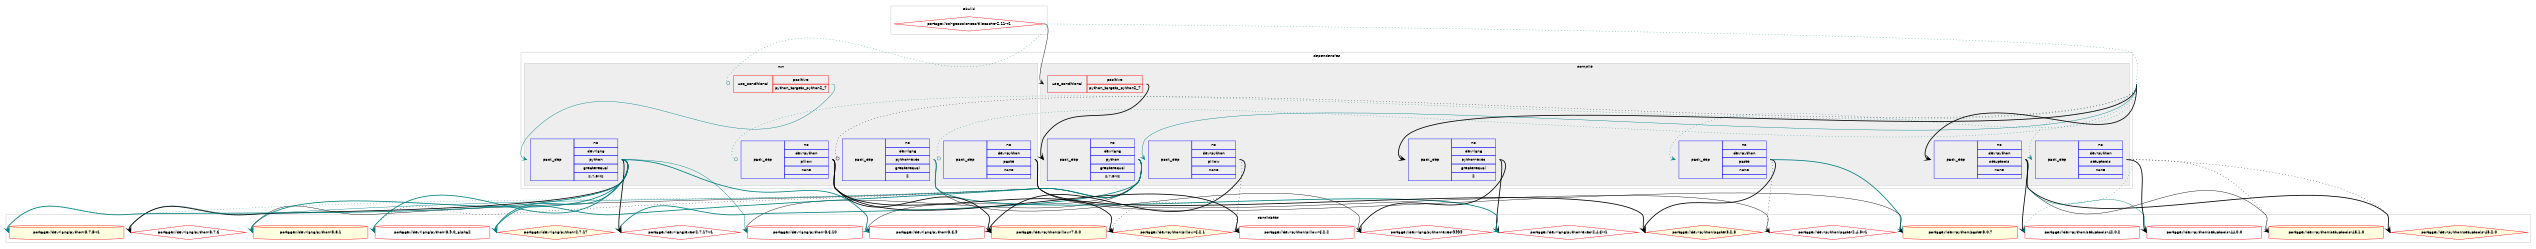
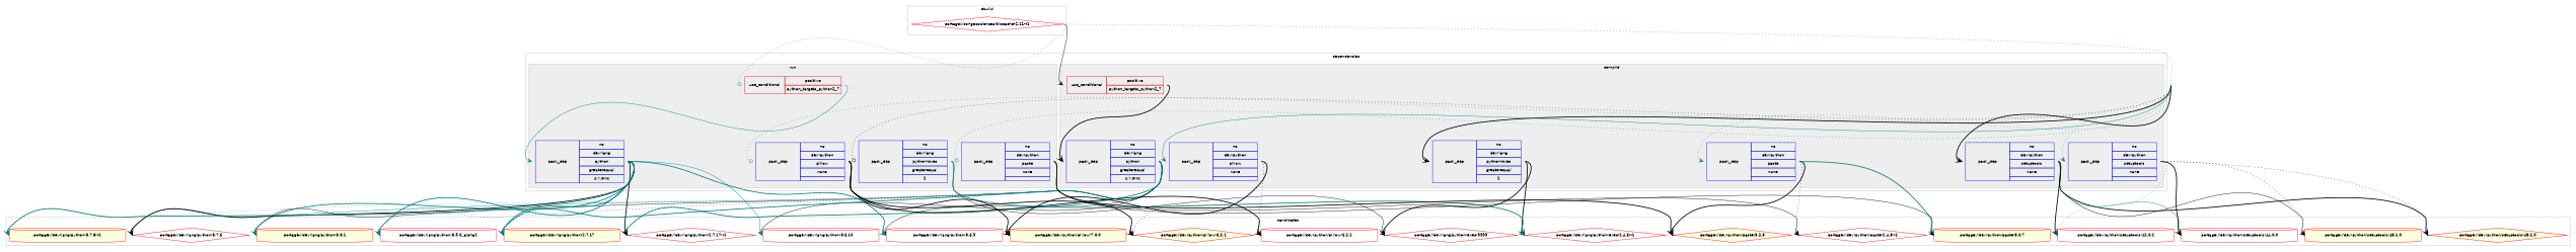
  digraph {
    compound=true
    concentrate=true
    fontname=Helvetica
    fontsize=10
    newrank=true
    rankdir=TB
    ranksep=1.5
    node [color=red fontname=Helvetica fontsize=10 shape=none style=filled]
    edge [arrowhead=vee color=black headport=w style=bold tailport=e weight=100]
    n1 [fillcolor=white label="portage://sci-geosciences/tilecache-2.11-r1" shape=diamond width=4]
    n2 [color=blue label=<<TABLE BORDER="0" CELLBORDER="1" CELLSPACING="0" CELLPADDING="4" WIDTH="220"><TR><TD ROWSPAN="6" CELLPADDING="30">pack_dep</TD></TR><TR><TD WIDTH="110">no</TD></TR><TR><TD>dev-lang</TD></TR><TR><TD>python</TD></TR><TR><TD>greaterequal</TD></TR><TR><TD>2.7.5-r2</TD></TR></TABLE>> style=""]
    n3 [label=<<TABLE BORDER="0" CELLBORDER="1" CELLSPACING="0" CELLPADDING="4"><TR><TD ROWSPAN="3" CELLPADDING="10">use_conditional</TD></TR><TR><TD>positive</TD></TR><TR><TD>python_targets_python2_7</TD></TR></TABLE>> style=""]
    n4 [color=blue label=<<TABLE BORDER="0" CELLBORDER="1" CELLSPACING="0" CELLPADDING="4" WIDTH="220"><TR><TD ROWSPAN="6" CELLPADDING="30">pack_dep</TD></TR><TR><TD WIDTH="110">no</TD></TR><TR><TD>dev-lang</TD></TR><TR><TD>python-exec</TD></TR><TR><TD>greaterequal</TD></TR><TR><TD>2</TD></TR></TABLE>> style=""]
    n5 [color=blue label=<<TABLE BORDER="0" CELLBORDER="1" CELLSPACING="0" CELLPADDING="4" WIDTH="220"><TR><TD ROWSPAN="6" CELLPADDING="30">pack_dep</TD></TR><TR><TD WIDTH="110">no</TD></TR><TR><TD>dev-python</TD></TR><TR><TD>paste</TD></TR><TR><TD>none</TD></TR><TR><TD></TD></TR></TABLE>> style=""]
    n6 [color=blue label=<<TABLE BORDER="0" CELLBORDER="1" CELLSPACING="0" CELLPADDING="4" WIDTH="220"><TR><TD ROWSPAN="6" CELLPADDING="30">pack_dep</TD></TR><TR><TD WIDTH="110">no</TD></TR><TR><TD>dev-python</TD></TR><TR><TD>pillow</TD></TR><TR><TD>none</TD></TR><TR><TD></TD></TR></TABLE>> style=""]
    n7 [color=blue label=<<TABLE BORDER="0" CELLBORDER="1" CELLSPACING="0" CELLPADDING="4" WIDTH="220"><TR><TD ROWSPAN="6" CELLPADDING="30">pack_dep</TD></TR><TR><TD WIDTH="110">no</TD></TR><TR><TD>dev-python</TD></TR><TR><TD>setuptools</TD></TR><TR><TD>none</TD></TR><TR><TD></TD></TR></TABLE>> style=""]
    n8 [color=blue label=<<TABLE BORDER="0" CELLBORDER="1" CELLSPACING="0" CELLPADDING="4" WIDTH="220"><TR><TD ROWSPAN="6" CELLPADDING="30">pack_dep</TD></TR><TR><TD WIDTH="110">no</TD></TR><TR><TD>dev-python</TD></TR><TR><TD>setuptools</TD></TR><TR><TD>none</TD></TR><TR><TD></TD></TR></TABLE>> style=""]
    n9 [color=blue label=<<TABLE BORDER="0" CELLBORDER="1" CELLSPACING="0" CELLPADDING="4" WIDTH="220"><TR><TD ROWSPAN="6" CELLPADDING="30">pack_dep</TD></TR><TR><TD WIDTH="110">no</TD></TR><TR><TD>dev-lang</TD></TR><TR><TD>python</TD></TR><TR><TD>greaterequal</TD></TR><TR><TD>2.7.5-r2</TD></TR></TABLE>> style=""]
    n10 [label=<<TABLE BORDER="0" CELLBORDER="1" CELLSPACING="0" CELLPADDING="4"><TR><TD ROWSPAN="3" CELLPADDING="10">use_conditional</TD></TR><TR><TD>positive</TD></TR><TR><TD>python_targets_python2_7</TD></TR></TABLE>> style=""]
    n11 [color=blue label=<<TABLE BORDER="0" CELLBORDER="1" CELLSPACING="0" CELLPADDING="4" WIDTH="220"><TR><TD ROWSPAN="6" CELLPADDING="30">pack_dep</TD></TR><TR><TD WIDTH="110">no</TD></TR><TR><TD>dev-lang</TD></TR><TR><TD>python-exec</TD></TR><TR><TD>greaterequal</TD></TR><TR><TD>2</TD></TR></TABLE>> style=""]
    n12 [color=blue label=<<TABLE BORDER="0" CELLBORDER="1" CELLSPACING="0" CELLPADDING="4" WIDTH="220"><TR><TD ROWSPAN="6" CELLPADDING="30">pack_dep</TD></TR><TR><TD WIDTH="110">no</TD></TR><TR><TD>dev-python</TD></TR><TR><TD>paste</TD></TR><TR><TD>none</TD></TR><TR><TD></TD></TR></TABLE>> style=""]
    n13 [color=blue label=<<TABLE BORDER="0" CELLBORDER="1" CELLSPACING="0" CELLPADDING="4" WIDTH="220"><TR><TD ROWSPAN="6" CELLPADDING="30">pack_dep</TD></TR><TR><TD WIDTH="110">no</TD></TR><TR><TD>dev-python</TD></TR><TR><TD>pillow</TD></TR><TR><TD>none</TD></TR><TR><TD></TD></TR></TABLE>> style=""]
    n14 [fillcolor=white label="portage://dev-lang/python-3.9.0_alpha2" shape=cylinder width=4]
    n15 [fillcolor=lightyellow label="portage://dev-lang/python-3.8.1" shape=cylinder width=4]
    n16 [fillcolor=white label="portage://dev-lang/python-3.7.6" shape=diamond width=4]
    n17 [fillcolor=lightyellow label="portage://dev-lang/python-3.7.5-r1" shape=cylinder width=4]
    n18 [fillcolor=white label="portage://dev-lang/python-3.6.9" shape=cylinder width=4]
    n19 [fillcolor=white label="portage://dev-lang/python-3.6.10" shape=cylinder width=4]
-   n20 [fillcolor=white label="portage://dev-lang/exec-2.7.17-r1" shape=diamond width=4]
-   n21 [fillcolor=lightyellow label="portage://dev-lang/python-2.7.17" shape=diamond width=4]
+   n20 [fillcolor=white label="portage://dev-lang/python-2.7.17-r1" shape=diamond width=4]
+   n21 [fillcolor=lightyellow label="portage://dev-lang/python-2.7.17" shape=cylinder width=4]
    n22 [fillcolor=white label="portage://dev-lang/python-exec-9999" shape=diamond width=4]
    n23 [fillcolor=white label="portage://dev-lang/python-exec-2.4.6-r1" shape=diamond width=4]
    n24 [fillcolor=lightyellow label="portage://dev-python/paste-3.2.3" shape=diamond width=4]
    n25 [fillcolor=lightyellow label="portage://dev-python/paste-3.0.7" shape=cylinder width=4]
    n26 [fillcolor=white label="portage://dev-python/paste-2.4.3-r1" shape=diamond width=4]
    n27 [fillcolor=lightyellow label="portage://dev-python/pillow-7.0.0" shape=cylinder width=4]
    n28 [fillcolor=white label="portage://dev-python/pillow-6.2.2" shape=cylinder width=4]
    n29 [fillcolor=lightyellow label="portage://dev-python/pillow-6.2.1" shape=diamond width=4]
    n30 [fillcolor=lightyellow label="portage://dev-python/setuptools-45.2.0" shape=diamond width=4]
    n31 [fillcolor=lightyellow label="portage://dev-python/setuptools-45.1.0" shape=cylinder width=4]
    n32 [fillcolor=white label="portage://dev-python/setuptools-44.0.0" shape=cylinder width=4]
    n33 [fillcolor=white label="portage://dev-python/setuptools-42.0.2" shape=cylinder width=4]
    subgraph cluster_1 {
      color=gray
      label=<<i>dependencies</i>>
      subgraph cluster_2 {
        color=gray
        fillcolor="#eeeeee"
        label=<<i>compile</i>>
        style=filled
        subgraph sub_3 {
          color=gray
          fillcolor="#eeeeee"
          label=<<i>compile</i>>
          style=filled
          n3
          subgraph sub_4 {
            color=gray
            fillcolor="#eeeeee"
            label=<<i>compile</i>>
            style=filled
            n2
          }
        }
        subgraph sub_5 {
          color=gray
          fillcolor="#eeeeee"
          label=<<i>compile</i>>
          style=filled
          n4
        }
        subgraph sub_6 {
          color=gray
          fillcolor="#eeeeee"
          label=<<i>compile</i>>
          style=filled
          n5
        }
        subgraph sub_7 {
          color=gray
          fillcolor="#eeeeee"
          label=<<i>compile</i>>
          style=filled
          n6
        }
        subgraph sub_8 {
          color=gray
          fillcolor="#eeeeee"
          label=<<i>compile</i>>
          style=filled
          n7
        }
        subgraph sub_9 {
          color=gray
          fillcolor="#eeeeee"
          label=<<i>compile</i>>
          style=filled
          n8
        }
      }
      subgraph cluster_10 {
        color=gray
        fillcolor="#eeeeee"
        label=<<i>compile and run</i>>
        style=filled
      }
      subgraph cluster_11 {
        color=gray
        fillcolor="#eeeeee"
        label=<<i>run</i>>
        style=filled
        subgraph sub_12 {
          color=gray
          fillcolor="#eeeeee"
          label=<<i>run</i>>
          style=filled
          n10
          subgraph sub_13 {
            color=gray
            fillcolor="#eeeeee"
            label=<<i>run</i>>
            style=filled
            n9
          }
        }
        subgraph sub_14 {
          color=gray
          fillcolor="#eeeeee"
          label=<<i>run</i>>
          style=filled
          n11
        }
        subgraph sub_15 {
          color=gray
          fillcolor="#eeeeee"
          label=<<i>run</i>>
          style=filled
          n12
        }
        subgraph sub_16 {
          color=gray
          fillcolor="#eeeeee"
          label=<<i>run</i>>
          style=filled
          n13
        }
      }
    }
    subgraph cluster_17 {
      color=gray
      label=<<i>ebuild</i>>
      rank=same
      n1
    }
    subgraph cluster_18 {
      color=gray
      label=<<i>candidates</i>>
      rank=same
      subgraph sub_19 {
        color=black
        label=<<i>candidates</i>>
        nodesep=1
        rank=same
        n14
        n15
        n16
        n17
        n18
        n19
        n20
        n21
      }
      subgraph sub_20 {
        color=black
        label=<<i>candidates</i>>
        nodesep=1
        rank=same
        n22
        n23
      }
      subgraph sub_21 {
        color=black
        label=<<i>candidates</i>>
        nodesep=1
        rank=same
        n24
        n25
        n26
      }
      subgraph sub_22 {
        color=black
        label=<<i>candidates</i>>
        nodesep=1
        rank=same
        n27
        n28
        n29
      }
      subgraph sub_23 {
        color=black
        label=<<i>candidates</i>>
        nodesep=1
        rank=same
        n30
        n31
        n32
        n33
      }
      subgraph sub_24 {
        color=black
        label=<<i>candidates</i>>
        nodesep=1
        rank=same
        n30
        n31
        n32
        n33
      }
      subgraph sub_25 {
        color=black
        label=<<i>candidates</i>>
        nodesep=1
        rank=same
        n14
        n15
        n16
        n17
        n18
        n19
        n20
        n21
      }
      subgraph sub_26 {
        color=black
        label=<<i>candidates</i>>
        nodesep=1
        rank=same
        n22
        n23
      }
      subgraph sub_27 {
        color=black
        label=<<i>candidates</i>>
        nodesep=1
        rank=same
        n24
        n25
        n26
      }
      subgraph sub_28 {
        color=black
        label=<<i>candidates</i>>
        nodesep=1
        rank=same
        n27
        n28
        n29
      }
    }
    n1 -> n3 [style=solid weight=20]
    n1 -> n4 [weight=20]
    n1 -> n5 [color=teal style=dotted weight=20]
    n1 -> n6 [color=teal style=solid weight=20]
    n1 -> n7 [weight=20]
    n1 -> n8 [color=teal style=dotted weight=20]
    n1 -> n10 [arrowhead=odot color=teal style=dotted weight=20]
    n1 -> n11 [arrowhead=odot style=dotted weight=20]
    n1 -> n12 [arrowhead=odot color=teal style=dotted weight=20]
    n1 -> n13 [arrowhead=odot color=teal style=dotted weight=20]
    n2 -> n14 [style=dotted]
    n2 -> n15 [style=solid]
    n2 -> n16 [color=teal style=solid]
    n2 -> n17 [color=teal style=dotted]
    n2 -> n18 [style=solid]
    n2 -> n19 [style=solid]
    n2 -> n20 [color=teal]
    n2 -> n21 [color=teal]
    n3 -> n2 [weight=20]
    n4 -> n22
    n4 -> n23
    n5 -> n24
    n5 -> n25 [color=teal]
    n5 -> n26 [style=dotted]
    n6 -> n27
    n6 -> n28 [style=dotted]
    n6 -> n29 [style=dotted]
    n7 -> n30
    n7 -> n31 [style=solid]
    n7 -> n32 [color=teal style=solid]
    n7 -> n33
    n8 -> n30 [style=dotted]
    n8 -> n31 [style=dotted]
    n8 -> n32
    n8 -> n33 [color=teal style=dotted]
    n9 -> n14 [color=teal]
    n9 -> n15 [color=teal]
    n9 -> n16
    n9 -> n17 [color=teal]
    n9 -> n18 [color=teal]
    n9 -> n19 [color=teal style=solid]
    n9 -> n20
    n9 -> n21 [color=teal]
    n10 -> n9 [color=teal style=solid weight=20]
    n11 -> n22 [style=solid]
    n11 -> n23 [color=teal]
    n12 -> n24
    n12 -> n25 [style=solid]
    n12 -> n26 [style=solid]
    n13 -> n27
    n13 -> n28
    n13 -> n29
  }
